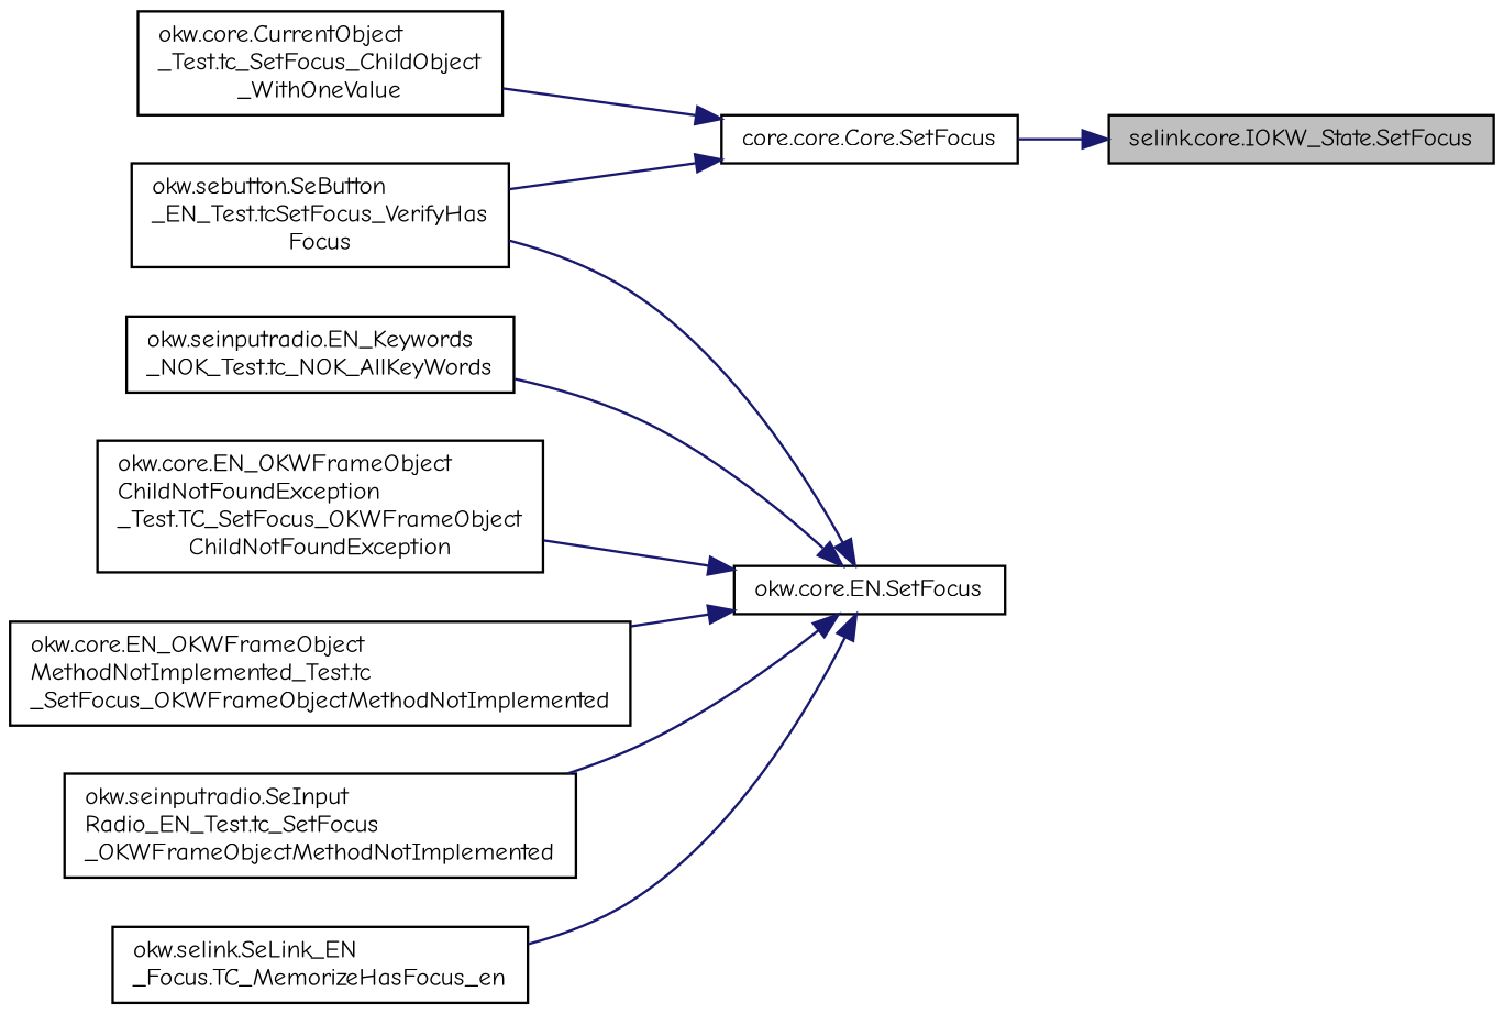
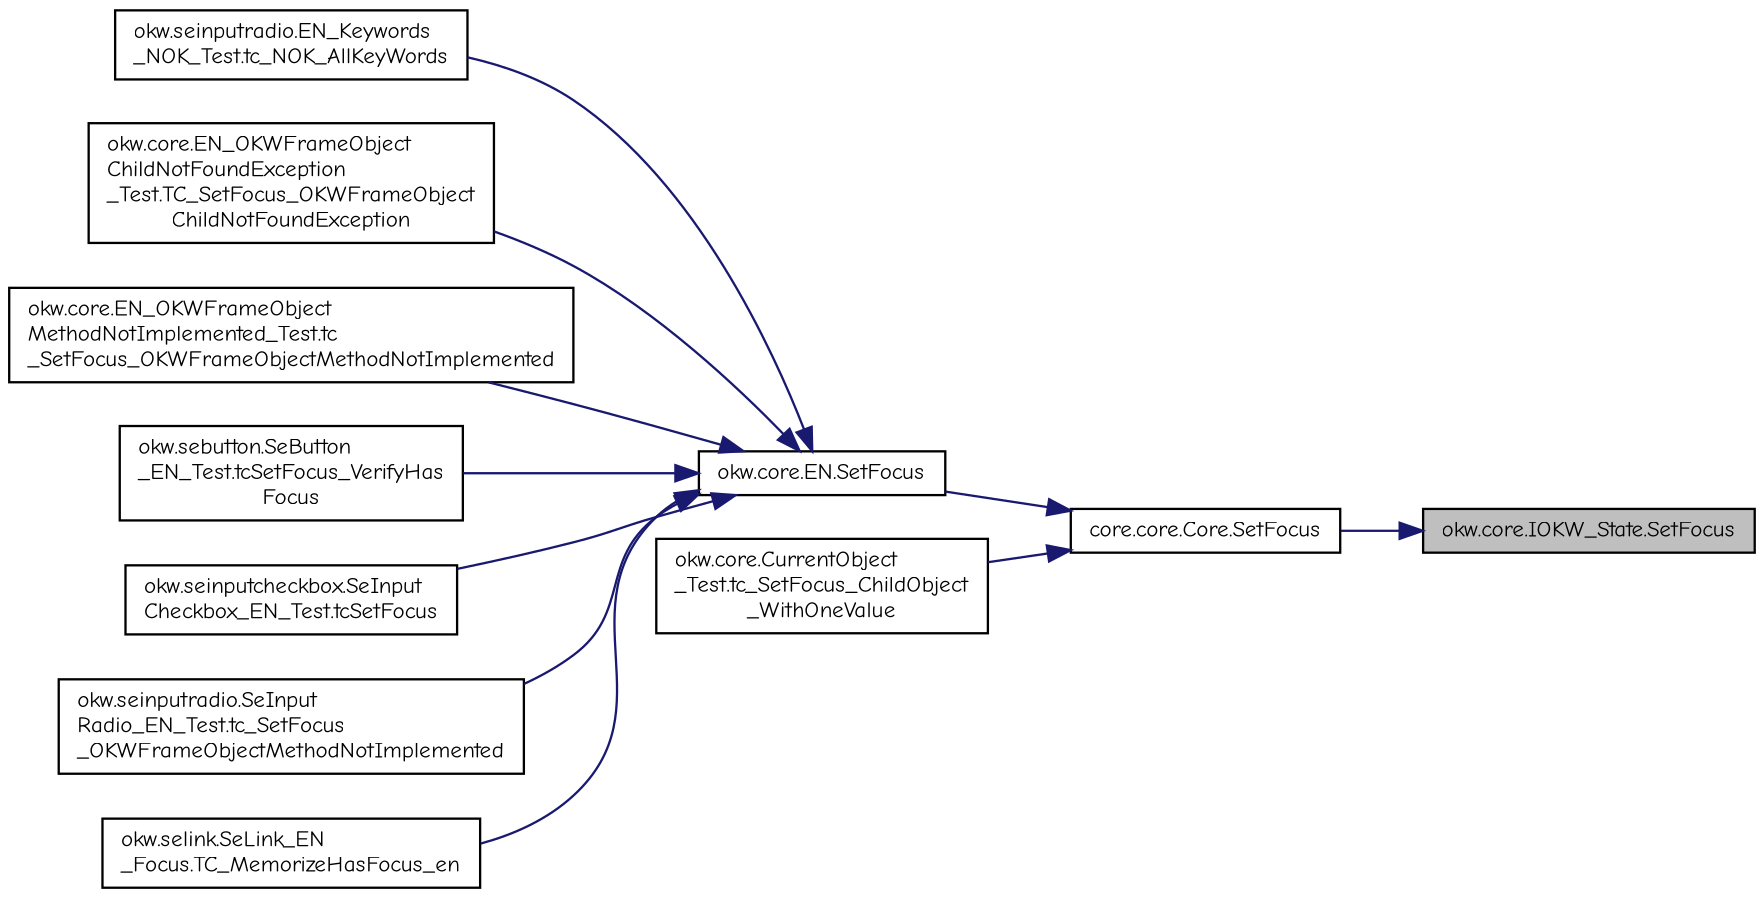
  digraph {
    fontname="Comic Neue"
    rankdir=RL
    node [color=black fillcolor=white fontname="Comic Neue" fontsize=10 shape=record style=filled]
    edge [color=midnightblue dir=back fontname="Comic Neue" fontsize=10 labelfontname=Helvetica labelfontsize=10 style=solid]
-   n1 [fillcolor=grey75 fontcolor=black height=0.2 label="selink.core.IOKW_State.SetFocus" width=0.4]
+   n1 [fillcolor=grey75 fontcolor=black height=0.2 label="okw.core.IOKW_State.SetFocus" width=0.4]
    n2 [height=0.2 label="core.core.Core.SetFocus" width=0.4]
    n3 [height=0.2 label="okw.core.EN.SetFocus" width=0.4]
    n4 [height=0.2 label="okw.core.CurrentObject\l_Test.tc_SetFocus_ChildObject\l_WithOneValue" width=0.4]
    n5 [height=0.2 label="okw.seinputradio.EN_Keywords\l_NOK_Test.tc_NOK_AllKeyWords" width=0.4]
    n6 [height=0.2 label="okw.core.EN_OKWFrameObject\lChildNotFoundException\l_Test.TC_SetFocus_OKWFrameObject\lChildNotFoundException" width=0.4]
    n7 [height=0.2 label="okw.core.EN_OKWFrameObject\lMethodNotImplemented_Test.tc\l_SetFocus_OKWFrameObjectMethodNotImplemented" width=0.4]
    n8 [height=0.2 label="okw.sebutton.SeButton\l_EN_Test.tcSetFocus_VerifyHas\lFocus" width=0.4]
+   n9 [height=0.2 label="okw.seinputcheckbox.SeInput\lCheckbox_EN_Test.tcSetFocus" width=0.4]
    n10 [height=0.2 label="okw.seinputradio.SeInput\lRadio_EN_Test.tc_SetFocus\l_OKWFrameObjectMethodNotImplemented" width=0.4]
    n11 [height=0.2 label="okw.selink.SeLink_EN\l_Focus.TC_MemorizeHasFocus_en" width=0.4]
    n1 -> n2
-   n2 -> n8
+   n2 -> n3
    n2 -> n4
    n3 -> n5
    n3 -> n6
    n3 -> n7
    n3 -> n8
+   n3 -> n9
    n3 -> n10
    n3 -> n11
  }
